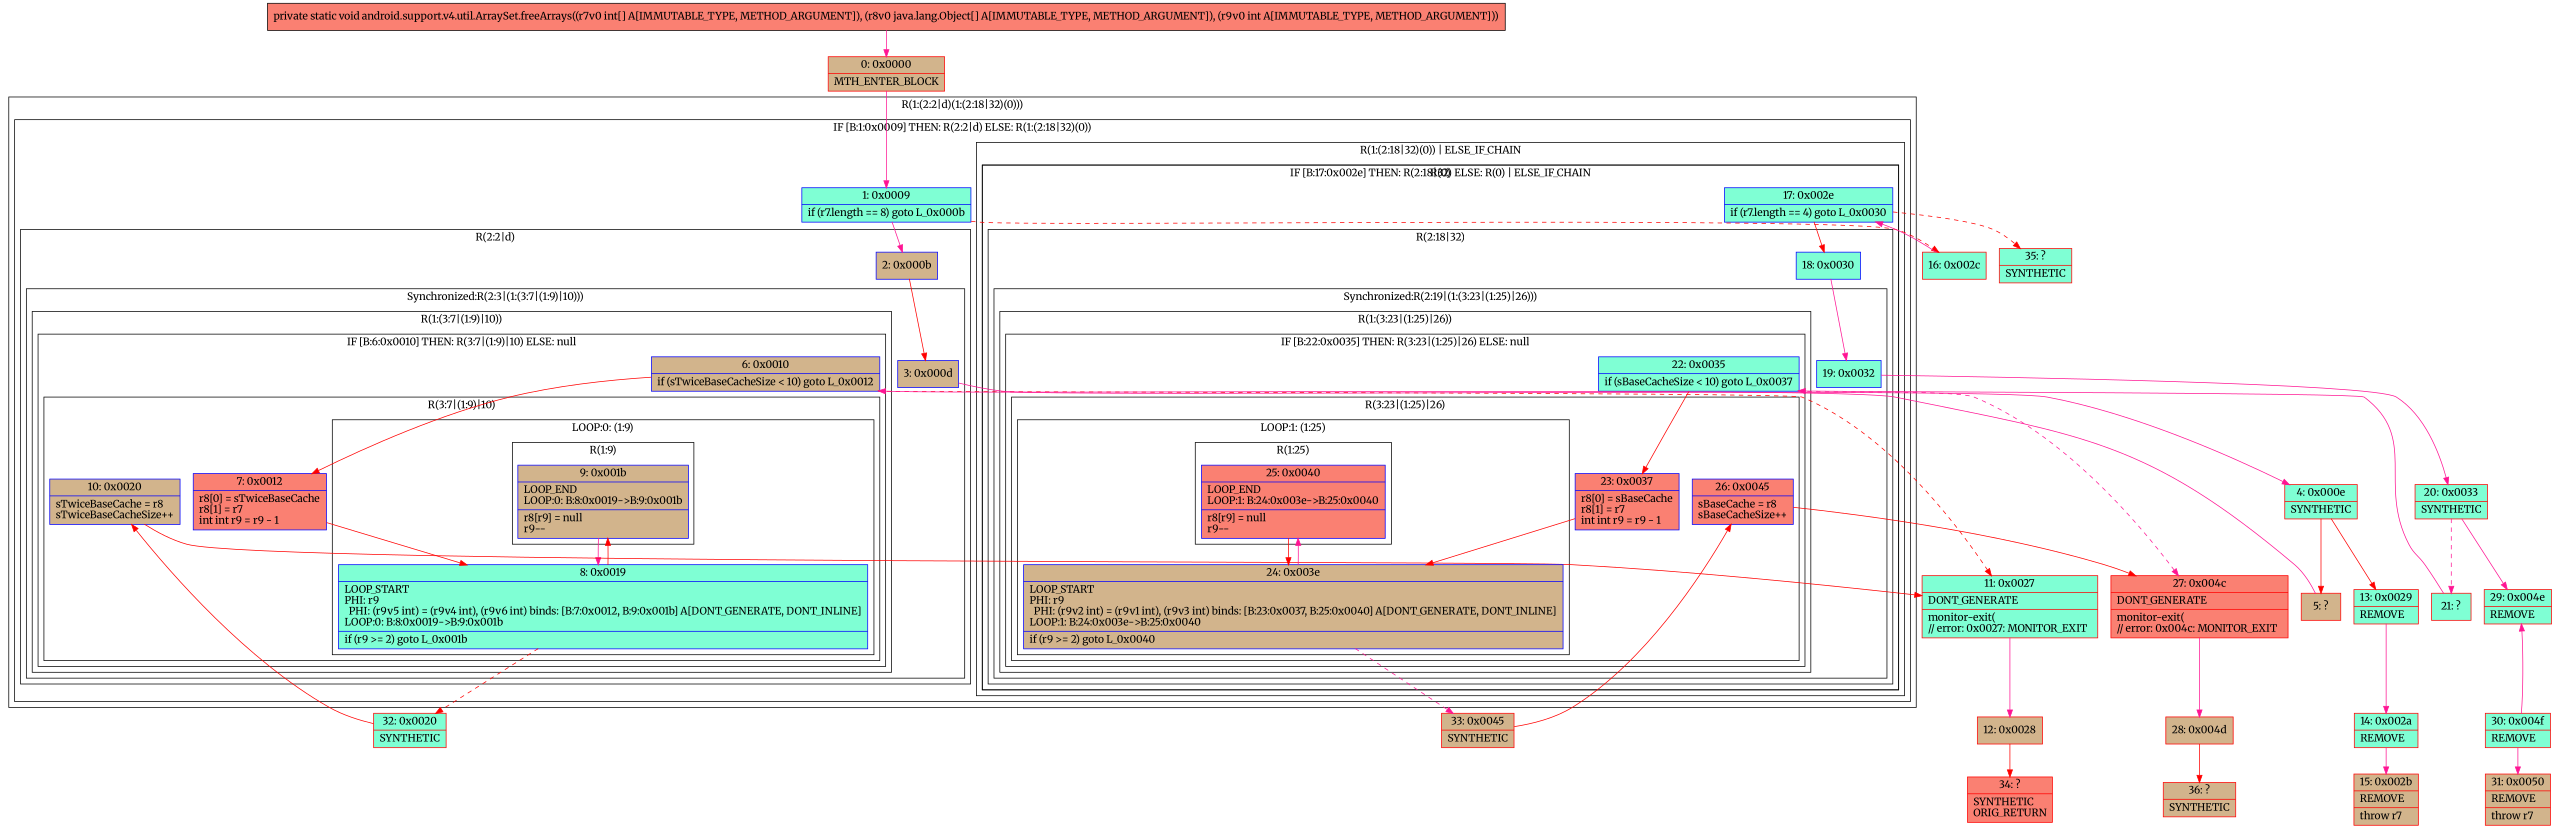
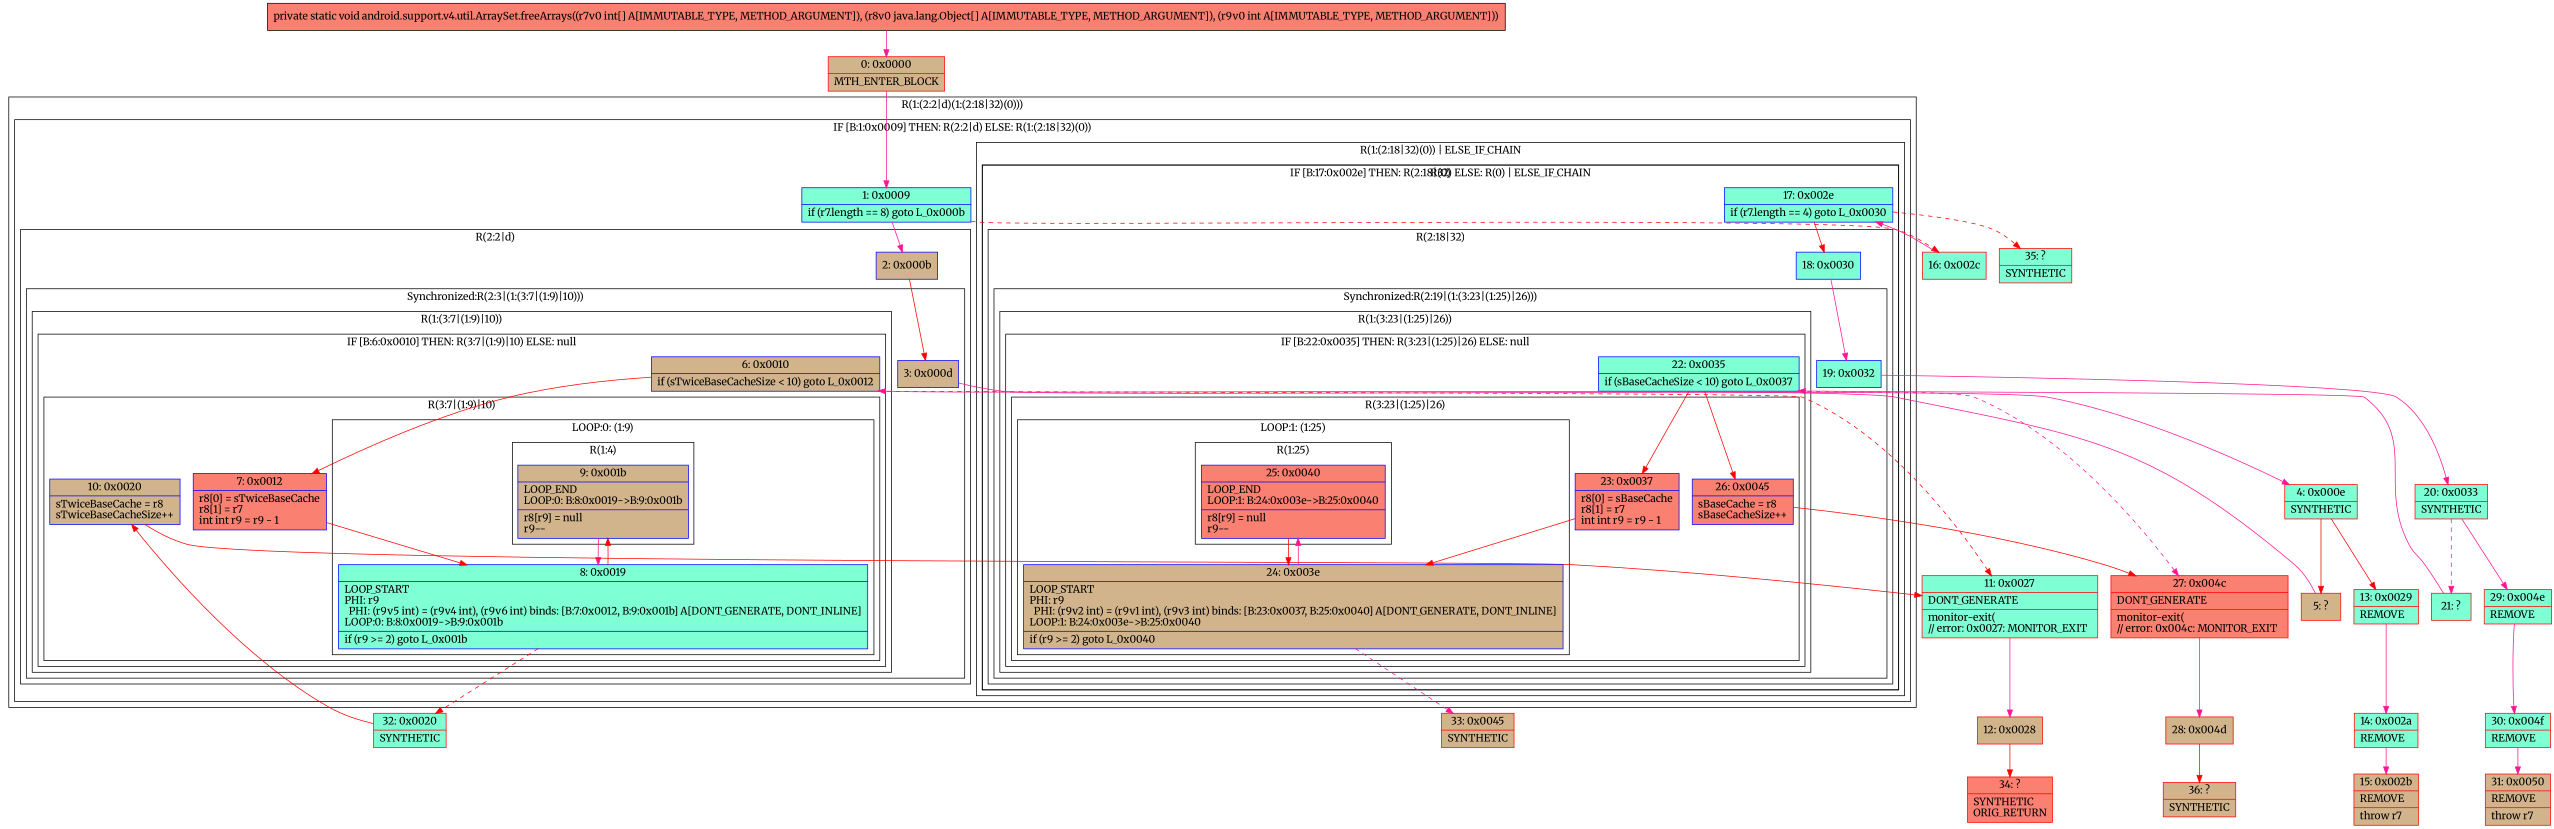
  digraph {
    fontname=Merriweather
    node [color=red fillcolor=aquamarine fontname=Merriweather shape=record style=filled]
    edge [color=deeppink fontname=Merriweather]
    n1 [color=blue fillcolor=tan label="{9\:\ 0x001b|LOOP_END\lLOOP:0: B:8:0x0019\-\>B:9:0x001b\l|r8[r9] = null\lr9\-\-\l}"]
    n2 [color=blue label="{8\:\ 0x0019|LOOP_START\lPHI: r9 \l  PHI: (r9v5 int) = (r9v4 int), (r9v6 int) binds: [B:7:0x0012, B:9:0x001b] A[DONT_GENERATE, DONT_INLINE]\lLOOP:0: B:8:0x0019\-\>B:9:0x001b\l|if (r9 \>= 2) goto L_0x001b\l}"]
    n3 [color=blue fillcolor=salmon label="{7\:\ 0x0012|r8[0] = sTwiceBaseCache\lr8[1] = r7\lint int r9 = r9 \- 1\l}"]
    n4 [color=blue fillcolor=tan label="{10\:\ 0x0020|sTwiceBaseCache = r8\lsTwiceBaseCacheSize++\l}"]
    n5 [color=blue fillcolor=tan label="{6\:\ 0x0010|if (sTwiceBaseCacheSize \< 10) goto L_0x0012\l}"]
    n6 [color=blue fillcolor=tan label="{3\:\ 0x000d}"]
    n7 [color=blue fillcolor=tan label="{2\:\ 0x000b}"]
    n8 [color=blue fillcolor=salmon label="{25\:\ 0x0040|LOOP_END\lLOOP:1: B:24:0x003e\-\>B:25:0x0040\l|r8[r9] = null\lr9\-\-\l}"]
    n9 [color=blue fillcolor=tan label="{24\:\ 0x003e|LOOP_START\lPHI: r9 \l  PHI: (r9v2 int) = (r9v1 int), (r9v3 int) binds: [B:23:0x0037, B:25:0x0040] A[DONT_GENERATE, DONT_INLINE]\lLOOP:1: B:24:0x003e\-\>B:25:0x0040\l|if (r9 \>= 2) goto L_0x0040\l}"]
    n10 [color=blue fillcolor=salmon label="{23\:\ 0x0037|r8[0] = sBaseCache\lr8[1] = r7\lint int r9 = r9 \- 1\l}"]
    n11 [color=blue fillcolor=salmon label="{26\:\ 0x0045|sBaseCache = r8\lsBaseCacheSize++\l}"]
    n12 [color=blue label="{22\:\ 0x0035|if (sBaseCacheSize \< 10) goto L_0x0037\l}"]
    n13 [color=blue label="{19\:\ 0x0032}"]
    n14 [color=blue label="{18\:\ 0x0030}"]
    n15 [color=blue label="{17\:\ 0x002e|if (r7.length == 4) goto L_0x0030\l}"]
    n16 [color=blue label="{1\:\ 0x0009|if (r7.length == 8) goto L_0x000b\l}"]
    n17 [label="{32\:\ 0x0020|SYNTHETIC\l}"]
    n18 [label="{11\:\ 0x0027|DONT_GENERATE\l|monitor\-exit(\l\/\/ error: 0x0027: MONITOR_EXIT  \l}"]
    n19 [label="{4\:\ 0x000e|SYNTHETIC\l}"]
    n20 [fillcolor=tan label="{33\:\ 0x0045|SYNTHETIC\l}"]
    n21 [fillcolor=salmon label="{27\:\ 0x004c|DONT_GENERATE\l|monitor\-exit(\l\/\/ error: 0x004c: MONITOR_EXIT  \l}"]
    n22 [label="{20\:\ 0x0033|SYNTHETIC\l}"]
    n23 [label="{35\:\ ?|SYNTHETIC\l}"]
    n24 [label="{16\:\ 0x002c}"]
    n25 [fillcolor=tan label="{5\:\ ?}"]
    n26 [label="{13\:\ 0x0029|REMOVE\l}"]
    n27 [fillcolor=tan label="{12\:\ 0x0028}"]
    n28 [label="{21\:\ ?}"]
    n29 [label="{29\:\ 0x004e|REMOVE\l}"]
    n30 [fillcolor=tan label="{28\:\ 0x004d}"]
    n31 [fillcolor=tan label="{0\:\ 0x0000|MTH_ENTER_BLOCK\l}"]
    n32 [label="{14\:\ 0x002a|REMOVE\l}"]
    n33 [fillcolor=salmon label="{34\:\ ?|SYNTHETIC\lORIG_RETURN\l}"]
    n34 [fillcolor=tan label="{15\:\ 0x002b|REMOVE\l|throw r7\l}"]
    n35 [label="{30\:\ 0x004f|REMOVE\l}"]
    n36 [fillcolor=tan label="{36\:\ ?|SYNTHETIC\l}"]
    n37 [fillcolor=tan label="{31\:\ 0x0050|REMOVE\l|throw r7\l}"]
    n38 [fillcolor=salmon label="{private static void android.support.v4.util.ArraySet.freeArrays((r7v0 int[] A[IMMUTABLE_TYPE, METHOD_ARGUMENT]), (r8v0 java.lang.Object[] A[IMMUTABLE_TYPE, METHOD_ARGUMENT]), (r9v0 int A[IMMUTABLE_TYPE, METHOD_ARGUMENT])) }" color=""]
    subgraph cluster_1 {
      label="R(1:(2:2|d)(1:(2:18|32)(0)))"
      subgraph cluster_2 {
        label="IF [B:1:0x0009] THEN: R(2:2|d) ELSE: R(1:(2:18|32)(0))"
        n16
        subgraph cluster_3 {
          label="R(2:2|d)"
          n7
          subgraph cluster_4 {
            label="Synchronized:R(2:3|(1:(3:7|(1:9)|10)))"
            n6
            subgraph cluster_5 {
              label="R(1:(3:7|(1:9)|10))"
              subgraph cluster_6 {
                label="IF [B:6:0x0010] THEN: R(3:7|(1:9)|10) ELSE: null"
                n5
                subgraph cluster_7 {
                  label="R(3:7|(1:9)|10)"
                  n3
                  n4
                  subgraph cluster_8 {
                    label="LOOP:0: (1:9)"
                    n2
                    subgraph cluster_9 {
-                     label="R(1:9)"
+                     label="R(1:4)"
                      n1
                    }
                  }
                }
              }
            }
          }
        }
        subgraph cluster_10 {
          label="R(1:(2:18|32)(0)) | ELSE_IF_CHAIN\l"
          subgraph cluster_11 {
            label="IF [B:17:0x002e] THEN: R(2:18|32) ELSE: R(0) | ELSE_IF_CHAIN\l"
            n15
            subgraph cluster_12 {
              label="R(2:18|32)"
              n14
              subgraph cluster_13 {
                label="Synchronized:R(2:19|(1:(3:23|(1:25)|26)))"
                n13
                subgraph cluster_14 {
                  label="R(1:(3:23|(1:25)|26))"
                  subgraph cluster_15 {
                    label="IF [B:22:0x0035] THEN: R(3:23|(1:25)|26) ELSE: null"
                    n12
                    subgraph cluster_16 {
                      label="R(3:23|(1:25)|26)"
                      n10
                      n11
                      subgraph cluster_17 {
                        label="LOOP:1: (1:25)"
                        n9
                        subgraph cluster_18 {
                          label="R(1:25)"
                          n8
                        }
                      }
                    }
                  }
                }
              }
            }
            subgraph cluster_19 {
              label="R(0)"
            }
          }
        }
      }
    }
    n1 -> n2
    n2 -> n1 [color=red]
    n2 -> n17 [color=red style=dashed]
    n3 -> n2 [color=red]
    n4 -> n18 [color=red]
    n5 -> n3 [color=red]
    n5 -> n18 [color=red style=dashed]
    n6 -> n19
    n7 -> n6 [color=red]
    n8 -> n9 [color=red]
    n9 -> n8
    n9 -> n20 [style=dashed]
    n10 -> n9 [color=red]
    n11 -> n21 [color=red]
    n12 -> n10 [color=red]
    n12 -> n21 [style=dashed]
    n13 -> n22
    n14 -> n13
    n15 -> n14 [color=red]
    n15 -> n23 [color=red style=dashed]
    n16 -> n7
    n16 -> n24 [color=red style=dashed]
    n17 -> n4 [color=red]
    n18 -> n27
    n19 -> n25 [color=red]
    n19 -> n26 [color=red]
-   n20 -> n11 [color=red]
+   n12 -> n11 [color=red]
    n21 -> n30
    n22 -> n28 [style=dashed]
    n22 -> n29
    n24 -> n15
    n25 -> n5
    n26 -> n32
    n27 -> n33 [color=red]
    n28 -> n12
-   n35 -> n29
+   n29 -> n35
    n30 -> n36 [color=red]
    n31 -> n16
    n32 -> n34
    n35 -> n37
    n38 -> n31
  }
